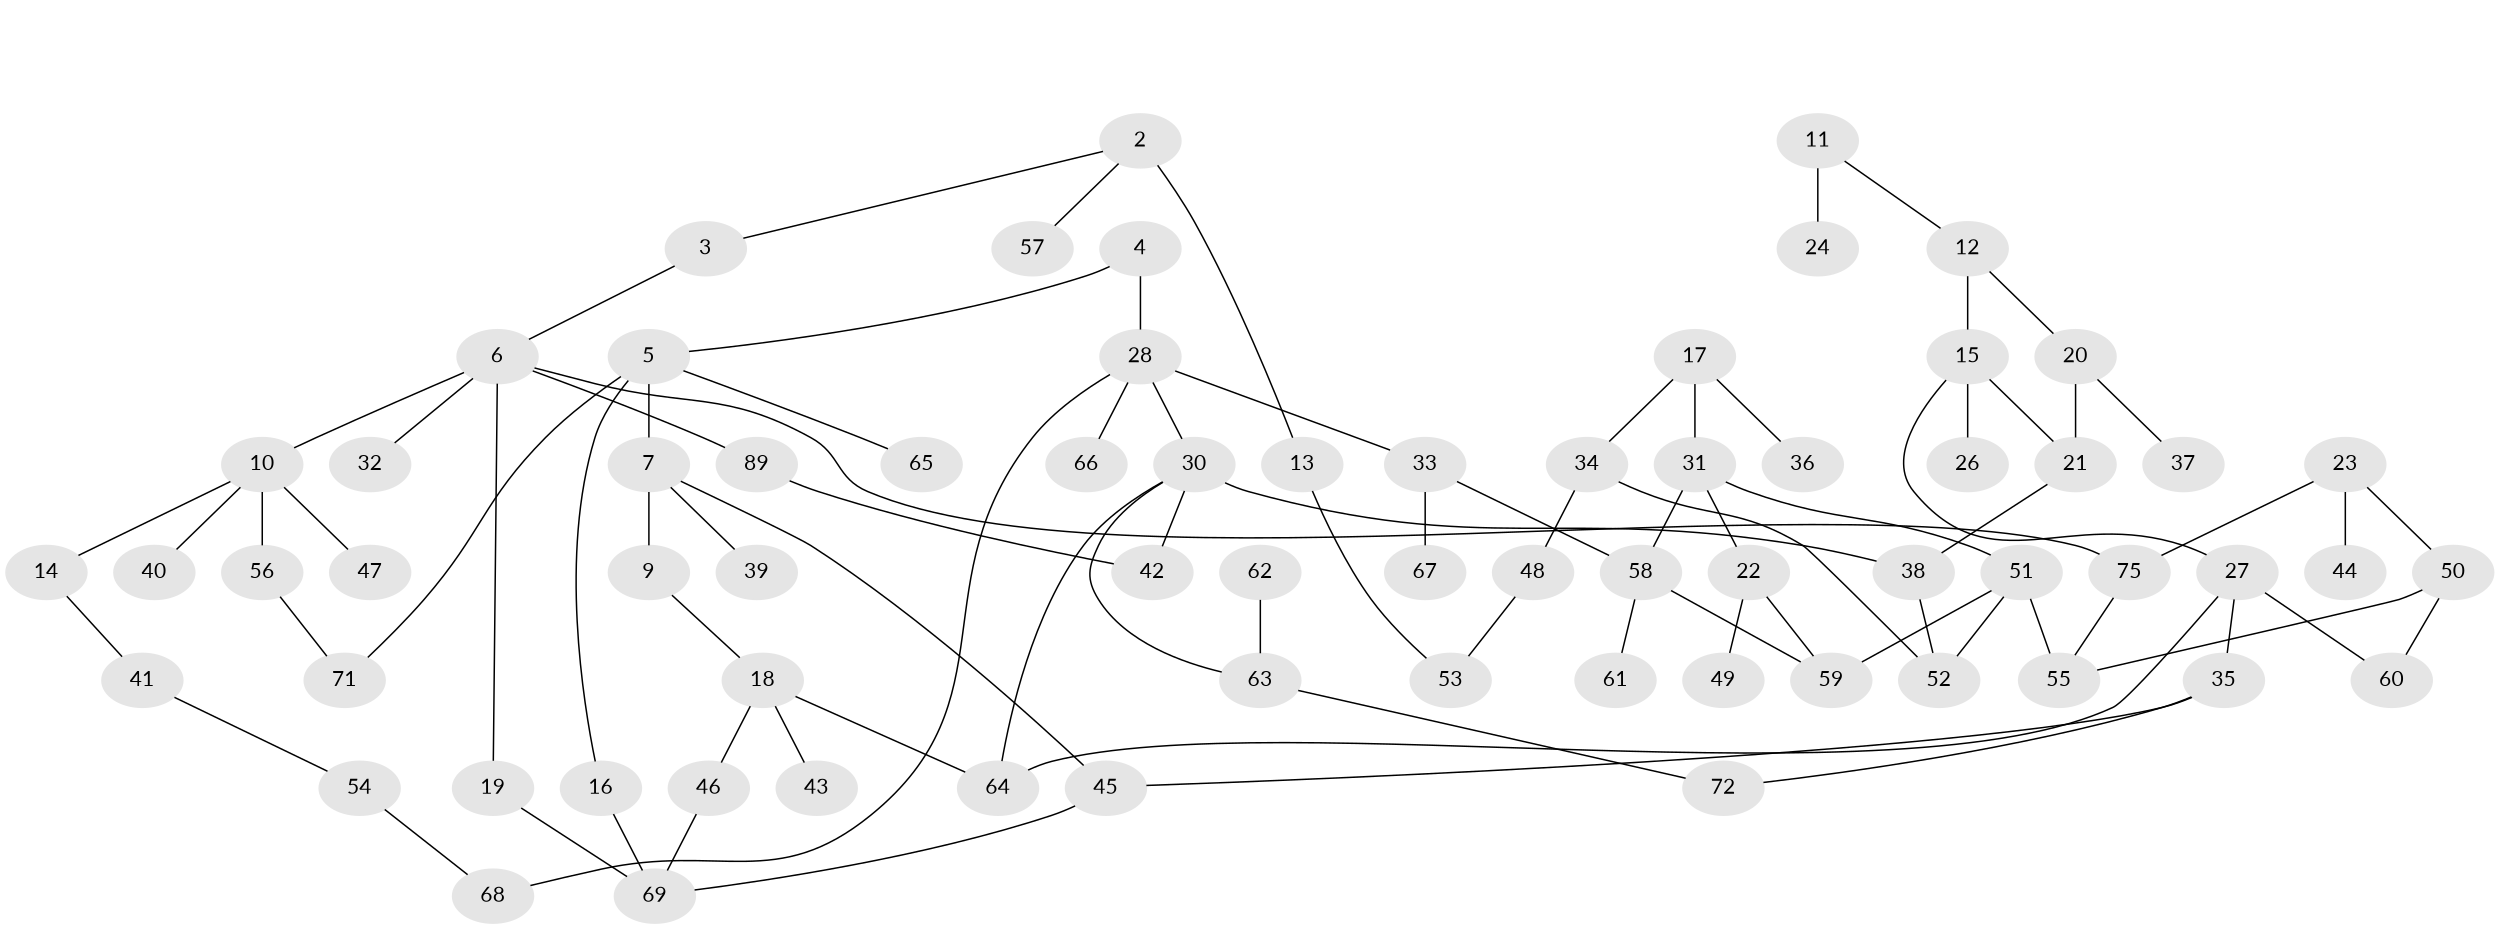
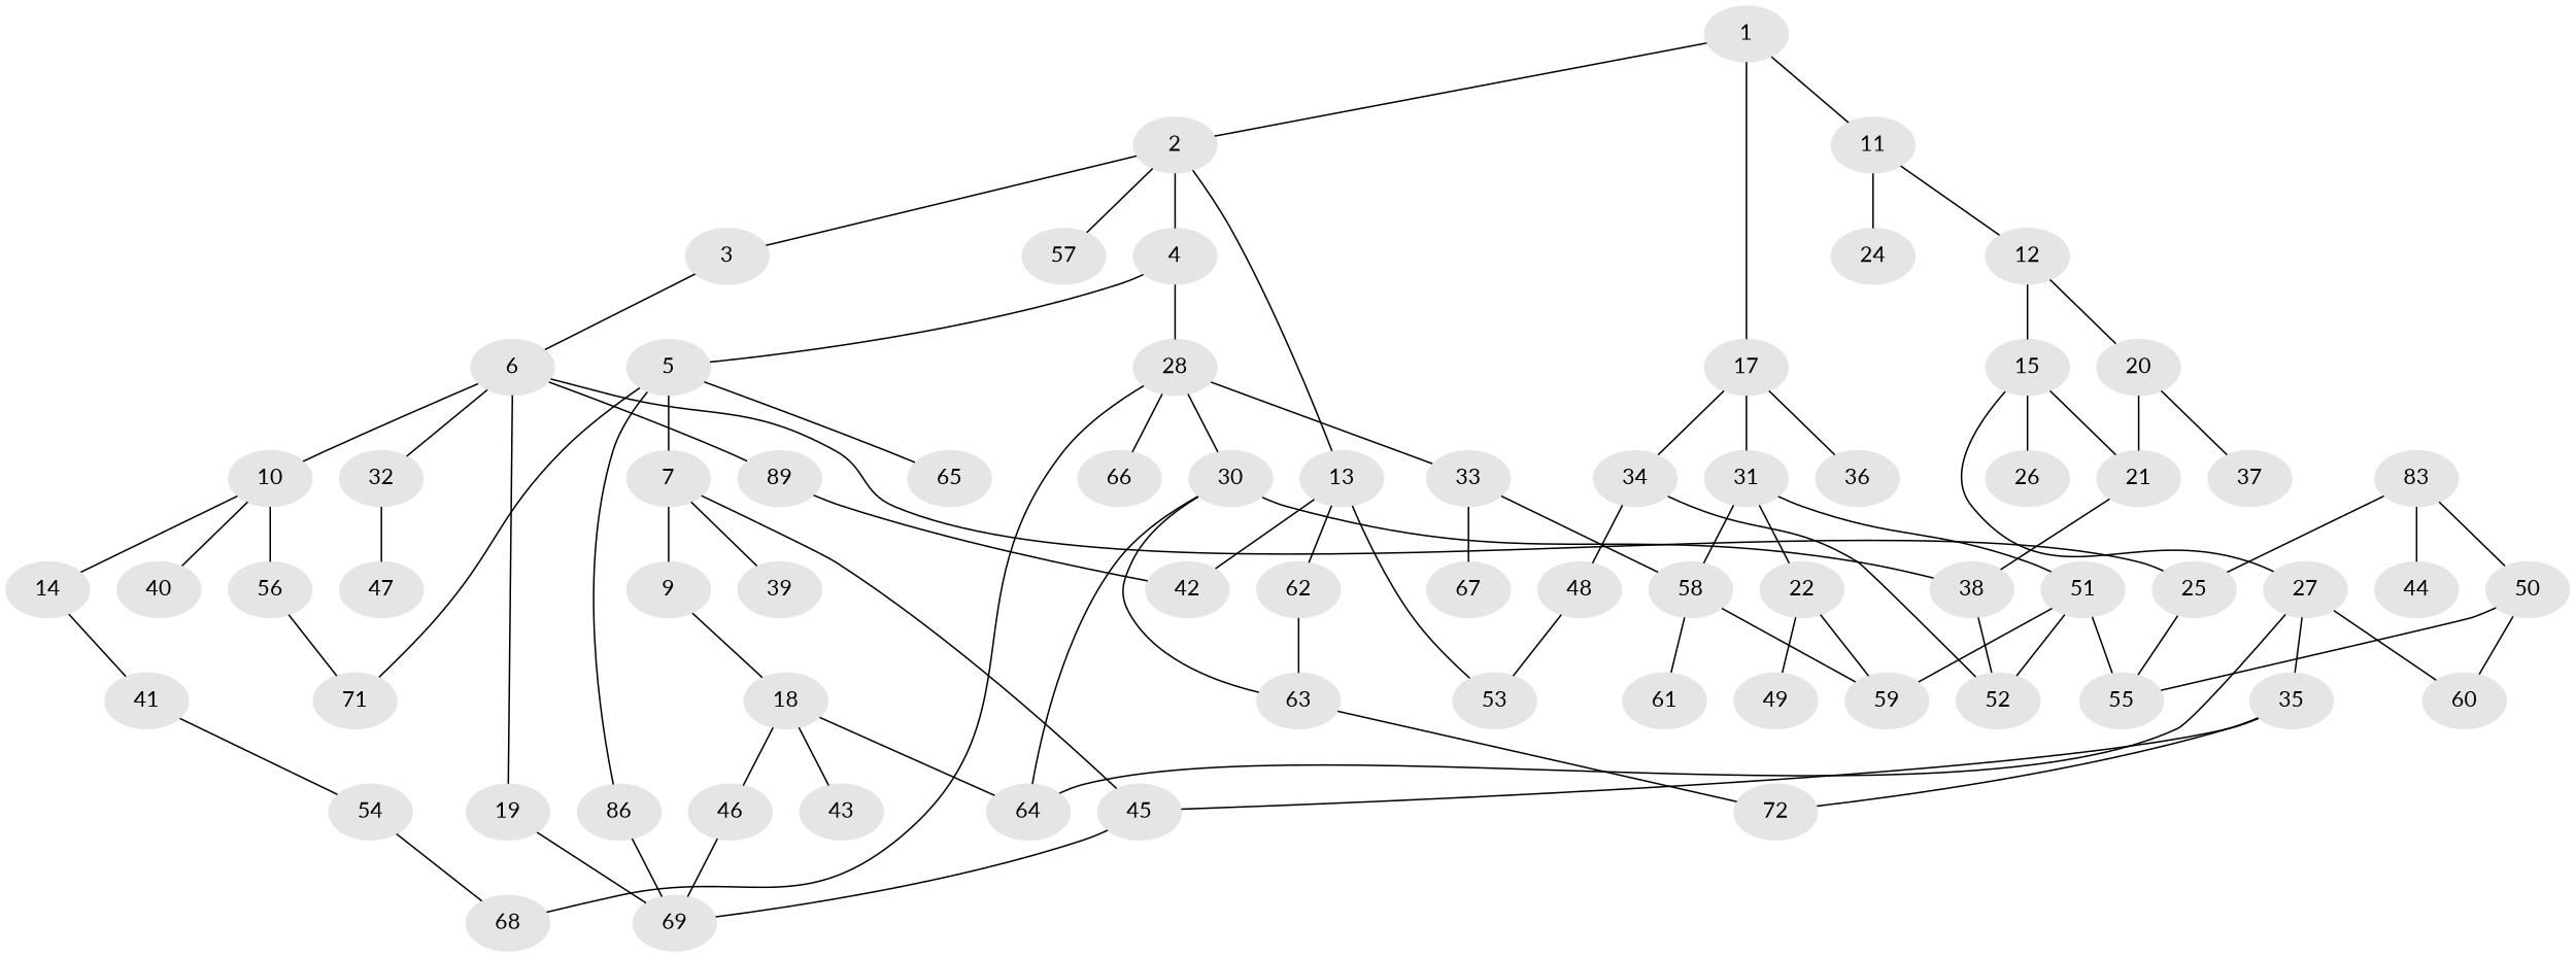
  graph {
    fontname=Lato
    node [color=gray90 fontname=Lato style=filled]
    edge [fontname=Lato]
+   1
    2
    11
    17
    3
    4
    13
    57
    12
    24
    31
    34
    36
    6
    5
    28
    42
    53
    62
    10
    19
-   25 [label=75]
+   25
    n23 [label=89]
    32
    22
    49
    59
    7
-   16
+   16 [label=86]
    65
    71
    30
    33
    66
    68
    9
    39
    45
    69
    14
    40
    47
    56
    55
    18
    51
    52
-   23
+   23 [label=83]
    44
    50
    43
    46
    64
    41
    15
    20
    21
    26
    27
    37
    63
    54
    38
    35
    60
    58
    48
    n68 [label=72]
    67
    61
+   1 -- 2
+   1 -- 11
+   1 -- 17
    2 -- 3
+   2 -- 4
    2 -- 13
    2 -- 57
    11 -- 12
    11 -- 24
    17 -- 31
    17 -- 34
    17 -- 36
    3 -- 6
    4 -- 5
    4 -- 28
-   30 -- 42
+   13 -- 42
    13 -- 53
+   13 -- 62
    12 -- 15
    12 -- 20
    31 -- 22
    31 -- 51
    31 -- 58
    34 -- 52
    34 -- 48
    6 -- 10
    6 -- 19
    6 -- 25
    6 -- n23
    6 -- 32
    5 -- 7
    5 -- 16
    5 -- 65
    5 -- 71
    28 -- 30
    28 -- 33
    28 -- 66
    28 -- 68
    62 -- 63
    10 -- 14
    10 -- 40
-   10 -- 47
+   32 -- 47
    10 -- 56
    19 -- 69
    25 -- 55
    n23 -- 42
    22 -- 49
    22 -- 59
    7 -- 9
    7 -- 39
    7 -- 45
    16 -- 69
    30 -- 64
    30 -- 63
    30 -- 38
    33 -- 58
    33 -- 67
    9 -- 18
    45 -- 69
    14 -- 41
    56 -- 71
    18 -- 43
    18 -- 46
    18 -- 64
    51 -- 59
    51 -- 55
    51 -- 52
    23 -- 25
    23 -- 44
    23 -- 50
    50 -- 55
    50 -- 60
    46 -- 69
    41 -- 54
    15 -- 21
    15 -- 26
    15 -- 27
    20 -- 21
    20 -- 37
    21 -- 38
    27 -- 64
    27 -- 35
    27 -- 60
    63 -- n68
    54 -- 68
    38 -- 52
    35 -- 45
    35 -- n68
    58 -- 59
    58 -- 61
    48 -- 53
  }
